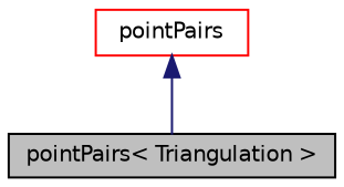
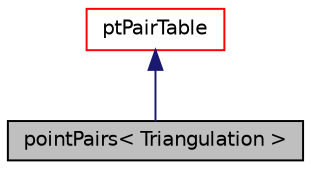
  digraph {
    fontname="DejaVu Sans"
    node [fontname="DejaVu Sans" fontsize=10 shape=record]
    n1 [color=black fillcolor=grey75 fontcolor=black height=0.2 label="pointPairs\< Triangulation \>" style=filled width=0.4]
-   n2 [color=red height=0.2 label=pointPairs width=0.4]
+   n2 [color=red height=0.2 label=ptPairTable width=0.4]
    n2 -> n1 [color=midnightblue dir=back fontname="DejaVu Sans" fontsize=10 labelfontname=FreeSans labelfontsize=10 style=solid]
  }
